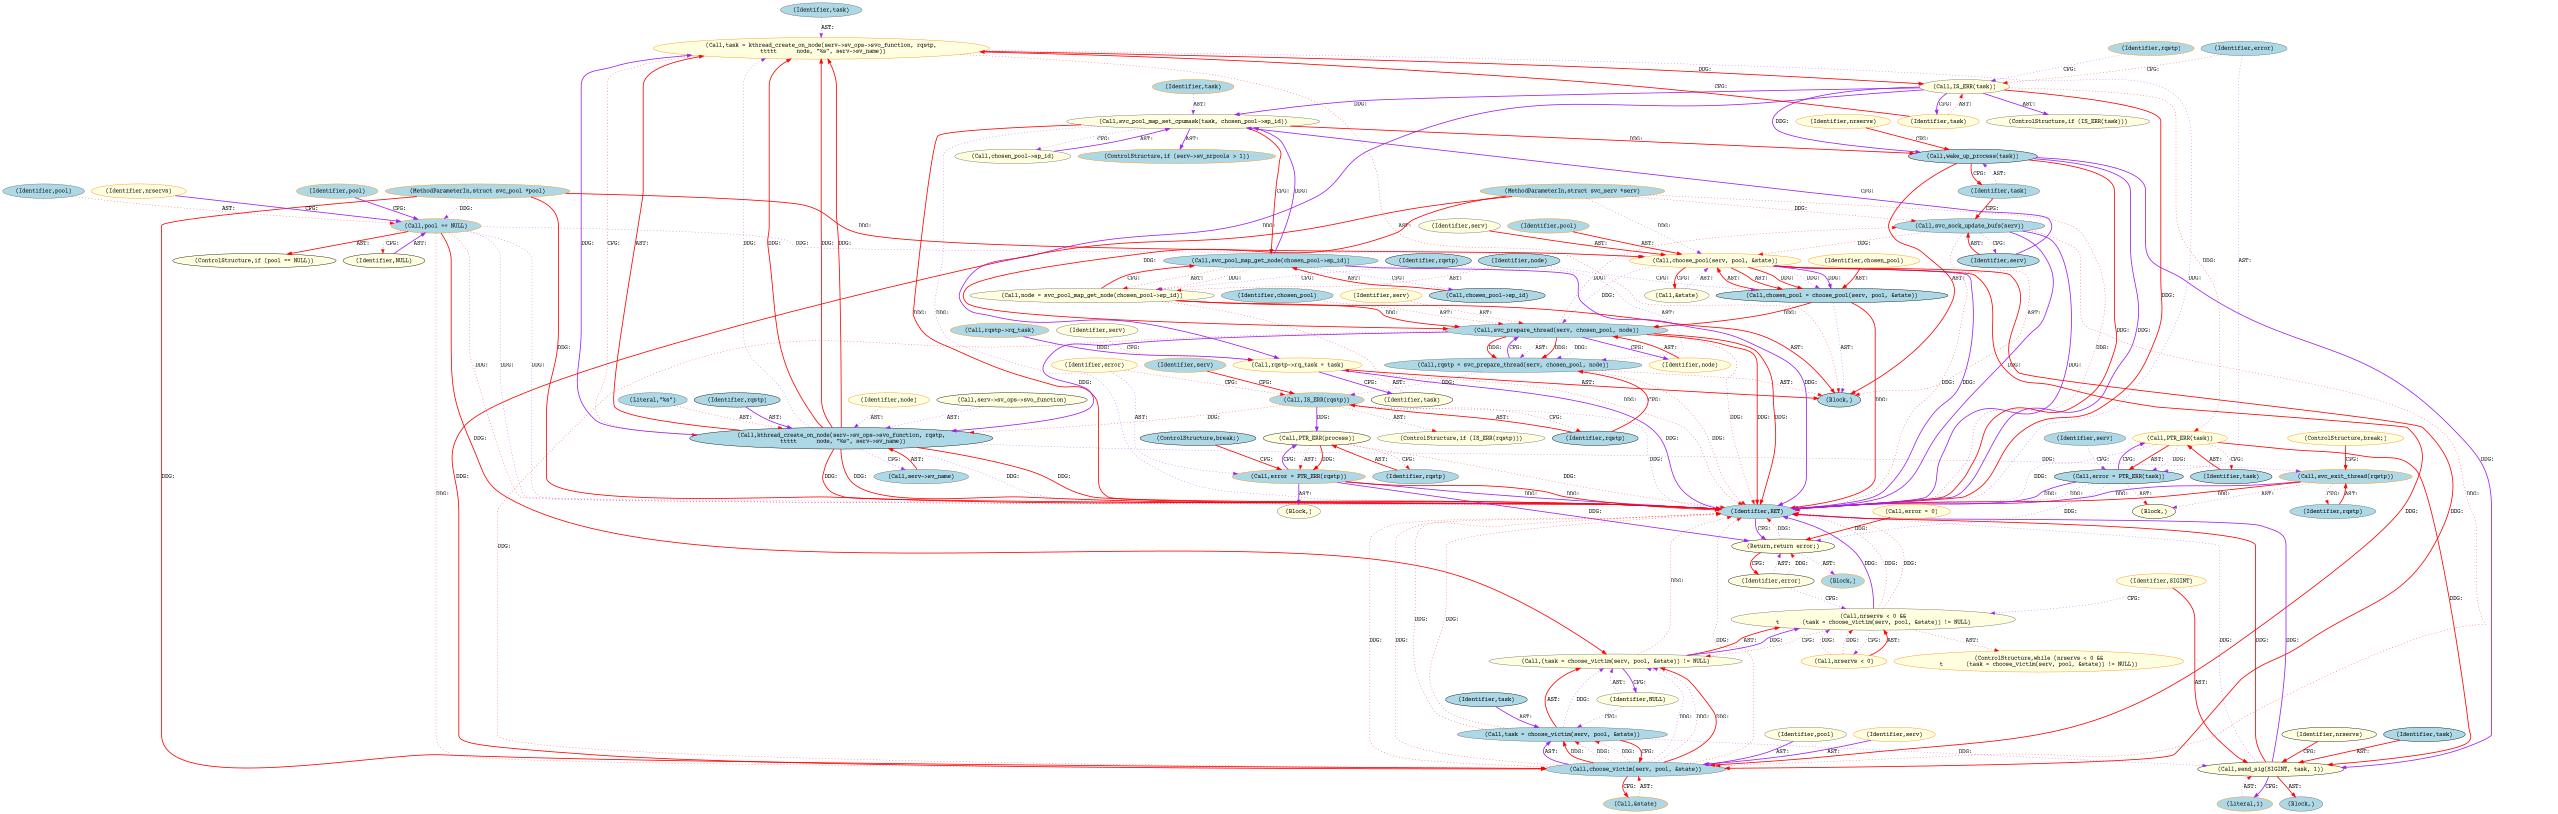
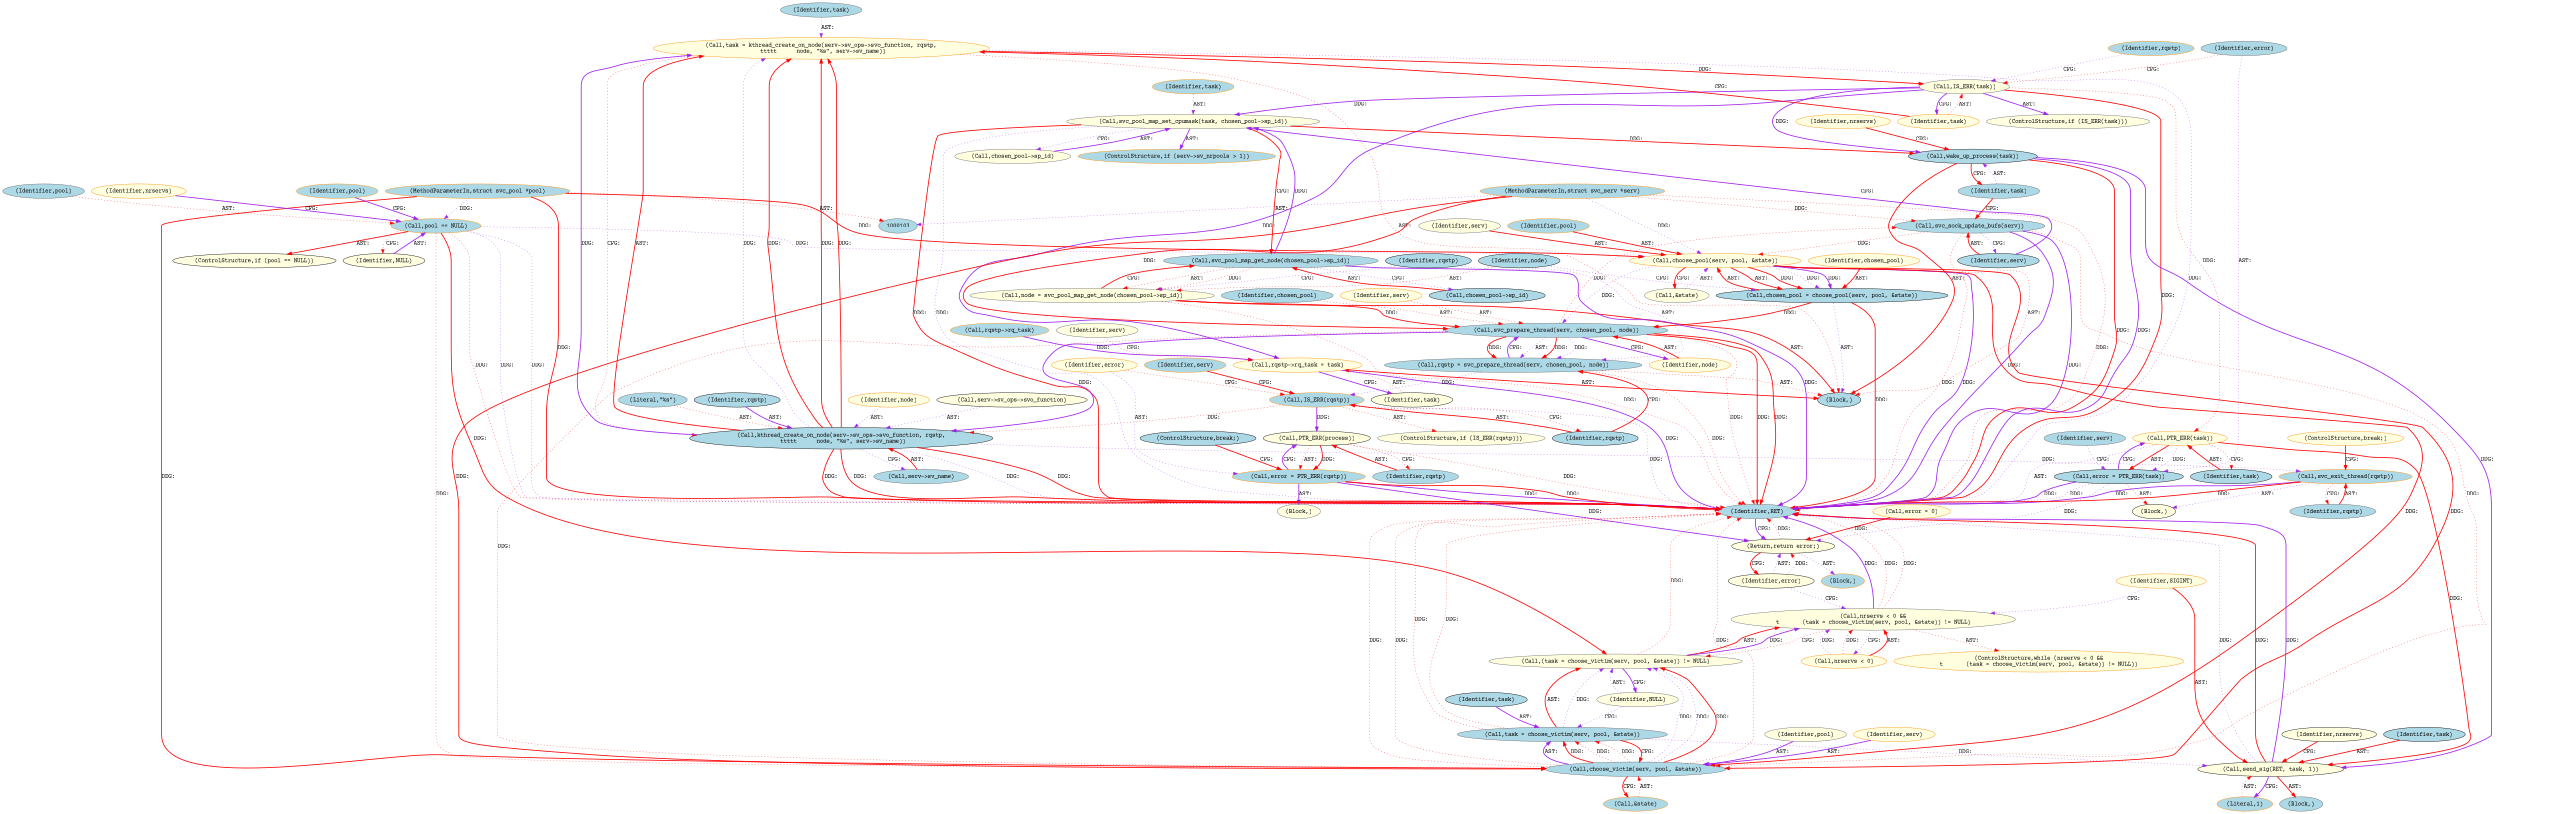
  digraph {
    fontname="Courier Prime"
    node [color=darkorange fillcolor=lightblue fontname="Courier Prime" style=filled]
    edge [color=red fontname="Courier Prime" style=bold]
    n1 [fillcolor=lightyellow label="(Call,task = kthread_create_on_node(serv->sv_ops->svo_function, rqstp,\n \t\t\t\t\t      node, \"%s\", serv->sv_name))"]
    n2 [color=black label="(Call,kthread_create_on_node(serv->sv_ops->svo_function, rqstp,\n \t\t\t\t\t      node, \"%s\", serv->sv_name))"]
    n3 [color=gray40 fillcolor=lightyellow label="(Call,IS_ERR(task))"]
    n4 [color=gray40 label="(Identifier,RET)"]
    n5 [color=black label="(Block,)"]
    n6 [label="(Call,svc_exit_thread(rqstp))"]
    n7 [color=gray40 label="(Call,serv->sv_name)"]
    n8 [color=gray40 fillcolor=lightyellow label="(Call,svc_pool_map_set_cpumask(task, chosen_pool->sp_id))"]
    n9 [color=black label="(Call,wake_up_process(task))"]
    n10 [fillcolor=lightyellow label="(Call,PTR_ERR(task))"]
    n11 [fillcolor=lightyellow label="(Call,rqstp->rq_task = task)"]
    n12 [fillcolor=lightyellow label="(Identifier,task)"]
    n13 [color=gray40 fillcolor=lightyellow label="(ControlStructure,if (IS_ERR(task)))"]
    n14 [color=black fillcolor=lightyellow label="(Return,return error;)"]
    n15 [color=black fillcolor=lightyellow label="(Block,)"]
    n16 [color=gray40 label="(Identifier,rqstp)"]
    n17 [label="(Call,IS_ERR(rqstp))"]
    n18 [color=black fillcolor=lightyellow label="(Call,PTR_ERR(process))"]
    n19 [color=gray40 fillcolor=lightyellow label="(ControlStructure,if (IS_ERR(rqstp)))"]
    n20 [color=black label="(Identifier,rqstp)"]
    n21 [label="(Call,error = PTR_ERR(rqstp))"]
    n22 [color=gray40 label="(Identifier,rqstp)"]
    n23 [color=gray40 label="(Call,rqstp = svc_prepare_thread(serv, chosen_pool, node))"]
    n24 [color=gray40 label="(Call,svc_prepare_thread(serv, chosen_pool, node))"]
    n25 [color=gray40 label="(Call,svc_sock_update_bufs(serv))"]
    n26 [color=gray40 label="(Call,choose_victim(serv, pool, &state))"]
    n27 [fillcolor=lightyellow label="(Identifier,node)"]
    n28 [fillcolor=lightyellow label="(Call,choose_pool(serv, pool, &state))"]
    n29 [color=black label="(Identifier,serv)"]
    n30 [color=gray40 fillcolor=lightyellow label="(Call,(task = choose_victim(serv, pool, &state)) != NULL)"]
    n31 [color=gray40 label="(Call,task = choose_victim(serv, pool, &state))"]
    n32 [label="(Call,&state)"]
    n33 [color=black label="(Call,chosen_pool = choose_pool(serv, pool, &state))"]
    n34 [color=gray40 fillcolor=lightyellow label="(Call,&state)"]
    n35 [label="(MethodParameterIn,struct svc_serv *serv)"]
+   1000103 [color=gray40]
    n37 [label="(Call,pool == NULL)"]
    n38 [color=black fillcolor=lightyellow label="(ControlStructure,if (pool == NULL))"]
    n39 [color=black fillcolor=lightyellow label="(Identifier,NULL)"]
    n40 [color=gray40 fillcolor=lightyellow label="(Call,nrservs < 0 &&\n\t       (task = choose_victim(serv, pool, &state)) != NULL)"]
    n41 [color=gray40 fillcolor=lightyellow label="(Identifier,NULL)"]
    n42 [label="(MethodParameterIn,struct svc_pool *pool)"]
    n43 [color=gray40 fillcolor=lightyellow label="(Call,node = svc_pool_map_get_node(chosen_pool->sp_id))"]
    n44 [color=gray40 label="(Call,svc_pool_map_get_node(chosen_pool->sp_id))"]
    n45 [color=black label="(Call,chosen_pool->sp_id)"]
    n46 [color=gray40 fillcolor=lightyellow label="(Call,chosen_pool->sp_id)"]
    n47 [label="(ControlStructure,if (serv->sv_nrpools > 1))"]
-   n48 [color=black fillcolor=lightyellow label="(Call,send_sig(SIGINT, task, 1))"]
+   n48 [color=black fillcolor=lightyellow label="(Call,send_sig(RET, task, 1))"]
    n49 [color=gray40 label="(Identifier,task)"]
    n50 [color=black label="(Call,error = PTR_ERR(task))"]
    n51 [color=black label="(Identifier,task)"]
    n52 [color=black fillcolor=lightyellow label="(Identifier,task)"]
    n53 [label="(Literal,1)"]
    n54 [color=gray40 label="(Block,)"]
    n55 [color=black fillcolor=lightyellow label="(Identifier,error)"]
    n56 [label="(Block,)"]
    n57 [color=gray40 fillcolor=lightyellow label="(Block,)"]
    n58 [fillcolor=lightyellow label="(ControlStructure,while (nrservs < 0 &&\n\t       (task = choose_victim(serv, pool, &state)) != NULL))"]
    n59 [fillcolor=lightyellow label="(Call,nrservs < 0)"]
    n60 [color=gray40 label="(Identifier,serv)"]
    n61 [color=gray40 label="(Identifier,task)"]
    n62 [color=black label="(Identifier,rqstp)"]
    n63 [label="(Identifier,serv)"]
    n64 [fillcolor=lightyellow label="(Identifier,SIGINT)"]
    n65 [label="(Identifier,pool)"]
    n66 [color=black label="(ControlStructure,break;)"]
    n67 [color=black fillcolor=lightyellow label="(Identifier,nrservs)"]
    n68 [fillcolor=lightyellow label="(Identifier,node)"]
    n69 [fillcolor=lightyellow label="(Identifier,nrservs)"]
    n70 [fillcolor=lightyellow label="(Identifier,serv)"]
    n71 [color=black label="(Identifier,task)"]
    n72 [color=black fillcolor=lightyellow label="(Call,serv->sv_ops->svo_function)"]
    n73 [fillcolor=lightyellow label="(ControlStructure,break;)"]
    n74 [label="(Call,rqstp->rq_task)"]
    n75 [color=black label="(Identifier,task)"]
    n76 [color=gray40 label="(Identifier,chosen_pool)"]
    n77 [fillcolor=lightyellow label="(Identifier,nrservs)"]
    n78 [label="(Identifier,rqstp)"]
    n79 [color=gray40 label="(Literal,\"%s\")"]
    n80 [color=black label="(Identifier,rqstp)"]
    n81 [label="(Identifier,pool)"]
    n82 [color=gray40 fillcolor=lightyellow label="(Identifier,pool)"]
    n83 [fillcolor=lightyellow label="(Identifier,error)"]
    n84 [color=gray40 fillcolor=lightyellow label="(Identifier,serv)"]
    n85 [fillcolor=lightyellow label="(Call,error = 0)"]
    n86 [fillcolor=lightyellow label="(Identifier,chosen_pool)"]
    n87 [color=gray40 fillcolor=lightyellow label="(Identifier,serv)"]
    n88 [color=gray40 label="(Identifier,pool)"]
    n89 [fillcolor=lightyellow label="(Identifier,serv)"]
    n90 [label="(Identifier,task)"]
    n91 [color=gray40 label="(Identifier,error)"]
    n92 [color=black label="(Identifier,node)"]
    n1 -> n2 [label="CFG: " style=dotted]
    n1 -> n3 [label="DDG: "]
    n1 -> n4 [color=purple label="DDG: " style=dotted]
    n1 -> n5 [label="AST: " style=dotted]
    n2 -> n1 [label="AST: "]
    n2 -> n1 [color=purple label="DDG: " style=dotted]
    n2 -> n1 [label="DDG: "]
    n2 -> n1 [label="DDG: "]
    n2 -> n1 [label="DDG: "]
    n2 -> n1 [color=purple label="DDG: "]
    n2 -> n4 [color=purple label="DDG: " style=dotted]
    n2 -> n4 [label="DDG: "]
    n2 -> n4 [label="DDG: "]
    n2 -> n4 [label="DDG: "]
    n2 -> n6 [color=purple label="DDG: " style=dotted]
    n2 -> n7 [color=purple label="CFG: " style=dotted]
    n3 -> n4 [label="DDG: "]
    n3 -> n8 [color=purple label="DDG: "]
    n3 -> n9 [color=purple label="DDG: "]
    n3 -> n10 [label="DDG: " style=dotted]
    n3 -> n11 [color=purple label="DDG: "]
    n3 -> n12 [color=purple label="CFG: "]
    n3 -> n13 [color=purple label="AST: "]
    n4 -> n14 [color=purple label="CFG: "]
    n6 -> n4 [color=purple label="DDG: "]
    n6 -> n4 [label="DDG: "]
    n6 -> n15 [color=purple label="AST: " style=dotted]
    n6 -> n16 [label="CFG: " style=dotted]
    n7 -> n2 [label="AST: "]
    n8 -> n4 [label="DDG: "]
    n8 -> n4 [color=purple label="DDG: " style=dotted]
    n8 -> n9 [label="DDG: "]
    n8 -> n44 [label="CFG: "]
    n8 -> n46 [color=purple label="CFG: " style=dotted]
    n8 -> n47 [color=purple label="AST: "]
    n9 -> n4 [label="DDG: "]
    n9 -> n4 [color=purple label="DDG: "]
    n9 -> n5 [label="AST: "]
    n9 -> n48 [color=purple label="DDG: "]
    n9 -> n49 [label="CFG: "]
-   n10 -> n4 [color=purple label="DDG: " style=dotted]
+   n10 -> n4 [color=purple label="AST: " style=dotted]
    n10 -> n48 [label="DDG: "]
    n10 -> n50 [label="AST: "]
    n10 -> n50 [color=purple label="DDG: " style=dotted]
    n10 -> n51 [label="CFG: " style=dotted]
    n11 -> n4 [color=purple label="DDG: "]
    n11 -> n5 [label="AST: "]
    n11 -> n52 [color=purple label="CFG: "]
    n12 -> n1 [label="CFG: "]
    n12 -> n3 [label="AST: " style=dotted]
    n14 -> n4 [label="DDG: " style=dotted]
    n14 -> n55 [label="CFG: "]
    n14 -> n56 [color=purple label="AST: " style=dotted]
    n16 -> n6 [label="AST: "]
    n17 -> n2 [label="DDG: " style=dotted]
    n17 -> n4 [color=purple label="DDG: " style=dotted]
    n17 -> n18 [color=purple label="DDG: "]
    n17 -> n19 [label="AST: " style=dotted]
    n17 -> n20 [label="CFG: " style=dotted]
    n18 -> n4 [label="DDG: " style=dotted]
    n18 -> n21 [label="AST: " style=dotted]
    n18 -> n21 [label="DDG: "]
    n18 -> n22 [label="CFG: " style=dotted]
    n20 -> n17 [label="AST: "]
    n20 -> n23 [label="CFG: "]
    n21 -> n4 [color=purple label="DDG: "]
    n21 -> n4 [label="DDG: "]
    n21 -> n14 [color=purple label="DDG: "]
    n21 -> n18 [color=purple label="CFG: "]
    n21 -> n57 [color=purple label="AST: "]
    n22 -> n18 [label="AST: "]
    n23 -> n4 [label="DDG: " style=dotted]
    n23 -> n5 [label="AST: " style=dotted]
    n23 -> n17 [color=purple label="DDG: " style=dotted]
    n23 -> n24 [color=purple label="CFG: "]
    n24 -> n2 [color=purple label="DDG: "]
    n24 -> n4 [label="DDG: " style=dotted]
    n24 -> n4 [label="DDG: "]
    n24 -> n4 [label="DDG: "]
    n24 -> n23 [color=purple label="AST: " style=dotted]
    n24 -> n23 [label="DDG: "]
    n24 -> n23 [color=purple label="DDG: " style=dotted]
    n24 -> n23 [label="DDG: "]
    n24 -> n25 [label="DDG: " style=dotted]
    n24 -> n26 [label="DDG: " style=dotted]
    n24 -> n27 [color=purple label="CFG: "]
    n25 -> n4 [color=purple label="DDG: "]
    n25 -> n4 [color=purple label="DDG: "]
    n25 -> n5 [label="AST: " style=dotted]
    n25 -> n26 [label="DDG: " style=dotted]
    n25 -> n28 [label="DDG: " style=dotted]
    n25 -> n29 [color=purple label="CFG: " style=dotted]
    n26 -> n4 [label="DDG: " style=dotted]
    n26 -> n4 [label="DDG: " style=dotted]
    n26 -> n4 [label="DDG: " style=dotted]
    n26 -> n30 [color=purple label="DDG: " style=dotted]
    n26 -> n30 [color=purple label="DDG: " style=dotted]
    n26 -> n30 [label="DDG: "]
    n26 -> n31 [color=purple label="AST: "]
    n26 -> n31 [label="DDG: "]
    n26 -> n31 [label="DDG: " style=dotted]
    n26 -> n31 [label="DDG: " style=dotted]
    n26 -> n32 [label="CFG: "]
    n27 -> n24 [label="AST: "]
    n28 -> n4 [label="DDG: " style=dotted]
    n28 -> n4 [color=purple label="DDG: "]
    n28 -> n24 [color=purple label="DDG: " style=dotted]
    n28 -> n26 [label="DDG: "]
    n28 -> n26 [label="DDG: "]
    n28 -> n33 [label="AST: "]
    n28 -> n33 [label="DDG: "]
    n28 -> n33 [color=purple label="DDG: " style=dotted]
    n28 -> n33 [color=purple label="DDG: "]
    n28 -> n34 [label="CFG: "]
    n29 -> n8 [color=purple label="CFG: "]
    n29 -> n25 [label="AST: "]
    n30 -> n4 [label="DDG: " style=dotted]
    n30 -> n40 [label="AST: "]
    n30 -> n40 [color=purple label="DDG: "]
    n30 -> n41 [color=purple label="CFG: "]
    n31 -> n4 [label="DDG: " style=dotted]
    n31 -> n4 [label="DDG: " style=dotted]
    n31 -> n26 [label="CFG: "]
    n31 -> n30 [label="AST: "]
    n31 -> n30 [color=purple label="DDG: " style=dotted]
    n31 -> n48 [color=purple label="DDG: " style=dotted]
    n32 -> n26 [label="AST: " style=dotted]
    n33 -> n4 [label="DDG: "]
    n33 -> n5 [color=purple label="AST: " style=dotted]
    n33 -> n24 [label="DDG: "]
    n33 -> n28 [label="AST: "]
    n34 -> n28 [color=purple label="AST: " style=dotted]
    n35 -> n4 [label="DDG: " style=dotted]
    n35 -> n24 [label="DDG: "]
    n35 -> n25 [label="DDG: " style=dotted]
    n35 -> n26 [label="DDG: "]
    n35 -> n28 [color=purple label="DDG: " style=dotted]
+   n35 -> 1000103 [color=purple label="AST: " style=dotted]
    n37 -> n4 [color=purple label="DDG: " style=dotted]
    n37 -> n4 [color=purple label="DDG: " style=dotted]
    n37 -> n4 [label="DDG: " style=dotted]
    n37 -> n26 [label="DDG: " style=dotted]
    n37 -> n28 [color=purple label="DDG: " style=dotted]
    n37 -> n30 [label="DDG: "]
    n37 -> n38 [label="AST: "]
    n37 -> n39 [label="CFG: " style=dotted]
    n39 -> n37 [color=purple label="AST: "]
    n40 -> n4 [color=purple label="DDG: "]
    n40 -> n4 [label="DDG: " style=dotted]
    n40 -> n4 [label="DDG: " style=dotted]
    n40 -> n30 [label="CFG: " style=dotted]
    n40 -> n58 [label="AST: " style=dotted]
    n40 -> n59 [color=purple label="CFG: " style=dotted]
    n41 -> n30 [color=purple label="AST: " style=dotted]
    n41 -> n31 [color=purple label="CFG: " style=dotted]
    n42 -> n4 [label="DDG: "]
    n42 -> n26 [label="DDG: "]
    n42 -> n28 [label="DDG: "]
+   n42 -> 1000103 [label="AST: " style=dotted]
    n42 -> n37 [color=purple label="DDG: " style=dotted]
    n43 -> n4 [label="DDG: " style=dotted]
    n43 -> n5 [label="AST: "]
    n43 -> n24 [label="DDG: "]
    n43 -> n44 [label="CFG: "]
    n44 -> n4 [color=purple label="DDG: "]
    n44 -> n8 [color=purple label="DDG: "]
    n44 -> n43 [label="AST: " style=dotted]
    n44 -> n43 [label="DDG: " style=dotted]
    n44 -> n45 [color=purple label="CFG: " style=dotted]
    n45 -> n44 [label="AST: "]
    n46 -> n8 [color=purple label="AST: "]
    n48 -> n4 [color=purple label="DDG: "]
    n48 -> n4 [color=purple label="DDG: " style=dotted]
    n48 -> n4 [label="DDG: "]
    n48 -> n53 [color=purple label="CFG: "]
    n48 -> n54 [label="AST: "]
    n49 -> n9 [color=purple label="AST: " style=dotted]
    n49 -> n25 [label="CFG: "]
    n50 -> n4 [color=purple label="DDG: "]
    n50 -> n4 [color=purple label="DDG: " style=dotted]
    n50 -> n10 [color=purple label="CFG: "]
    n50 -> n14 [color=purple label="DDG: " style=dotted]
    n50 -> n15 [label="AST: " style=dotted]
    n51 -> n10 [label="AST: "]
    n52 -> n11 [label="AST: " style=dotted]
    n53 -> n48 [label="AST: " style=dotted]
    n55 -> n14 [color=purple label="AST: " style=dotted]
    n55 -> n14 [label="DDG: " style=dotted]
    n55 -> n40 [color=purple label="CFG: " style=dotted]
    n59 -> n40 [label="AST: "]
    n59 -> n40 [color=purple label="DDG: " style=dotted]
    n59 -> n40 [label="DDG: " style=dotted]
    n60 -> n50 [color=purple label="CFG: " style=dotted]
    n61 -> n1 [color=purple label="AST: " style=dotted]
    n62 -> n2 [color=purple label="AST: "]
    n63 -> n17 [label="CFG: "]
    n64 -> n40 [color=purple label="CFG: " style=dotted]
    n64 -> n48 [label="AST: "]
    n65 -> n28 [label="AST: "]
    n66 -> n21 [label="CFG: "]
    n67 -> n48 [label="CFG: "]
    n68 -> n2 [color=purple label="AST: " style=dotted]
    n69 -> n9 [label="CFG: "]
    n70 -> n24 [label="AST: " style=dotted]
    n71 -> n31 [color=purple label="AST: "]
    n72 -> n2 [color=purple label="AST: " style=dotted]
    n73 -> n6 [label="CFG: "]
    n74 -> n11 [color=purple label="DDG: "]
    n75 -> n48 [label="AST: "]
    n76 -> n24 [label="AST: " style=dotted]
    n77 -> n37 [color=purple label="CFG: "]
    n78 -> n3 [color=purple label="CFG: " style=dotted]
    n79 -> n2 [label="AST: " style=dotted]
    n80 -> n23 [color=purple label="AST: " style=dotted]
    n80 -> n43 [color=purple label="CFG: " style=dotted]
    n81 -> n37 [color=purple label="CFG: "]
    n82 -> n26 [color=purple label="AST: "]
    n83 -> n17 [label="CFG: " style=dotted]
    n83 -> n21 [color=purple label="AST: " style=dotted]
    n84 -> n11 [label="CFG: " style=dotted]
    n85 -> n14 [label="DDG: "]
    n86 -> n33 [label="AST: "]
    n87 -> n28 [label="AST: "]
    n88 -> n37 [label="AST: " style=dotted]
    n89 -> n26 [color=purple label="AST: "]
    n90 -> n8 [color=purple label="AST: " style=dotted]
    n91 -> n3 [label="CFG: " style=dotted]
    n91 -> n50 [color=purple label="AST: " style=dotted]
    n92 -> n33 [color=purple label="CFG: " style=dotted]
    n92 -> n43 [label="AST: " style=dotted]
  }
